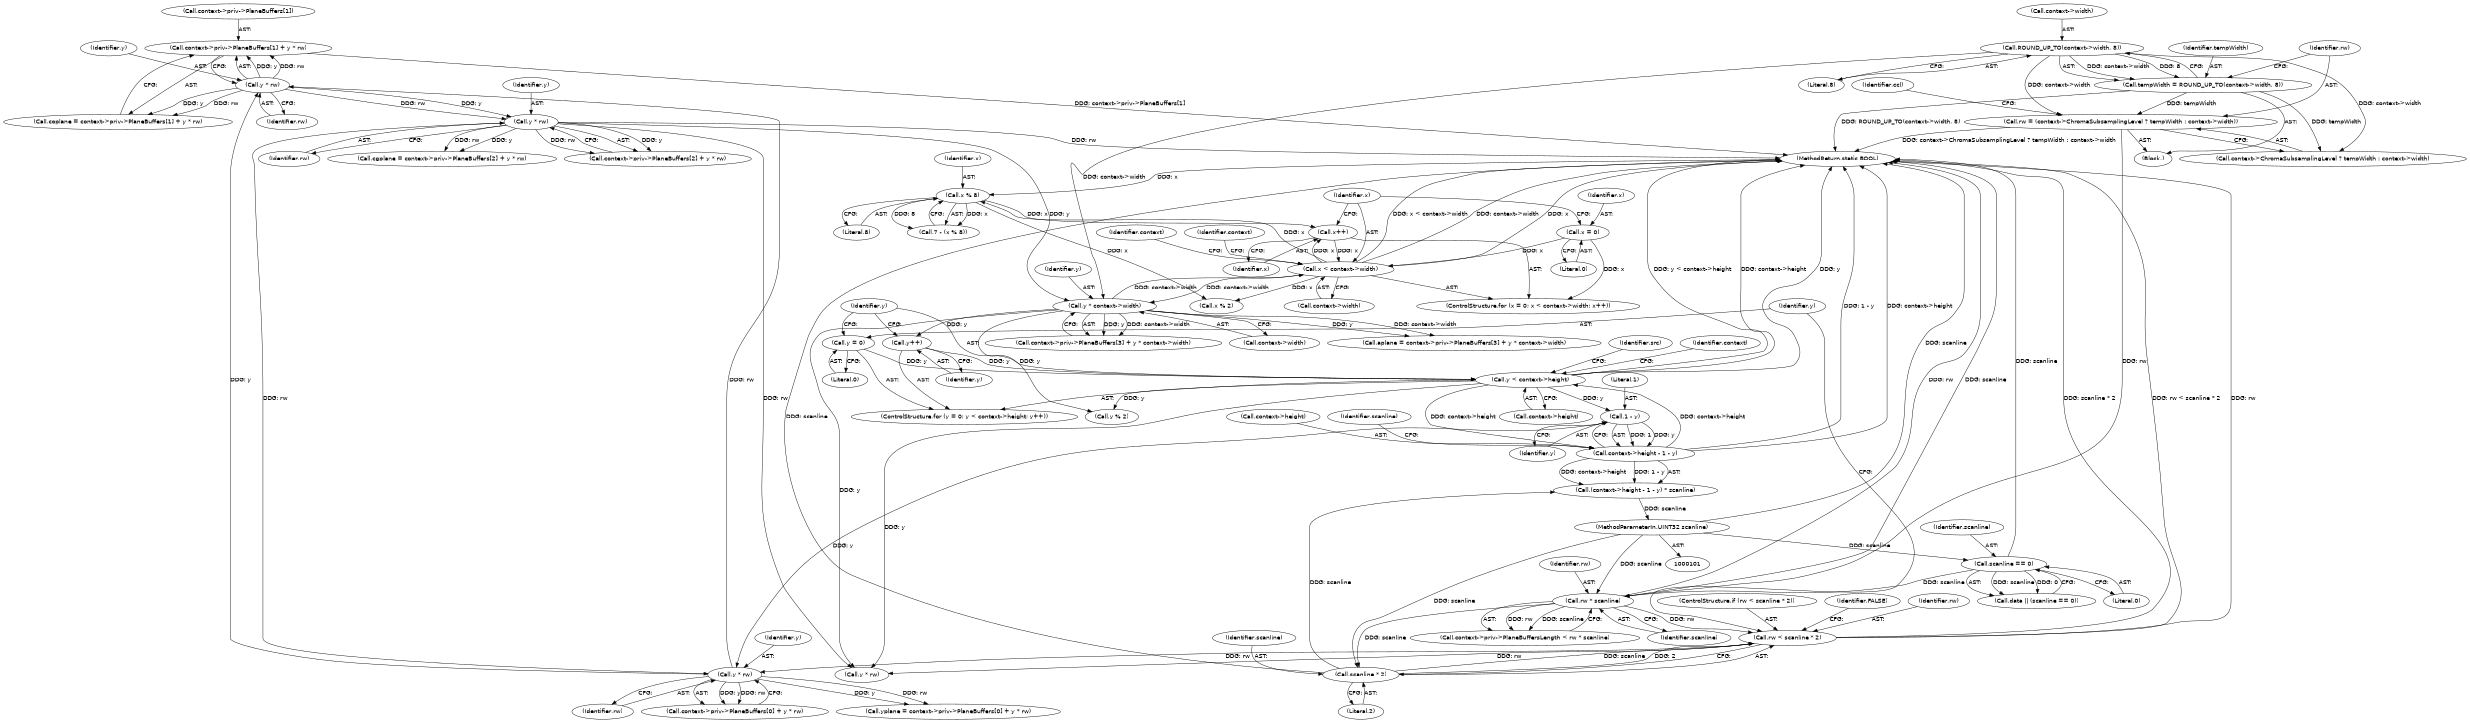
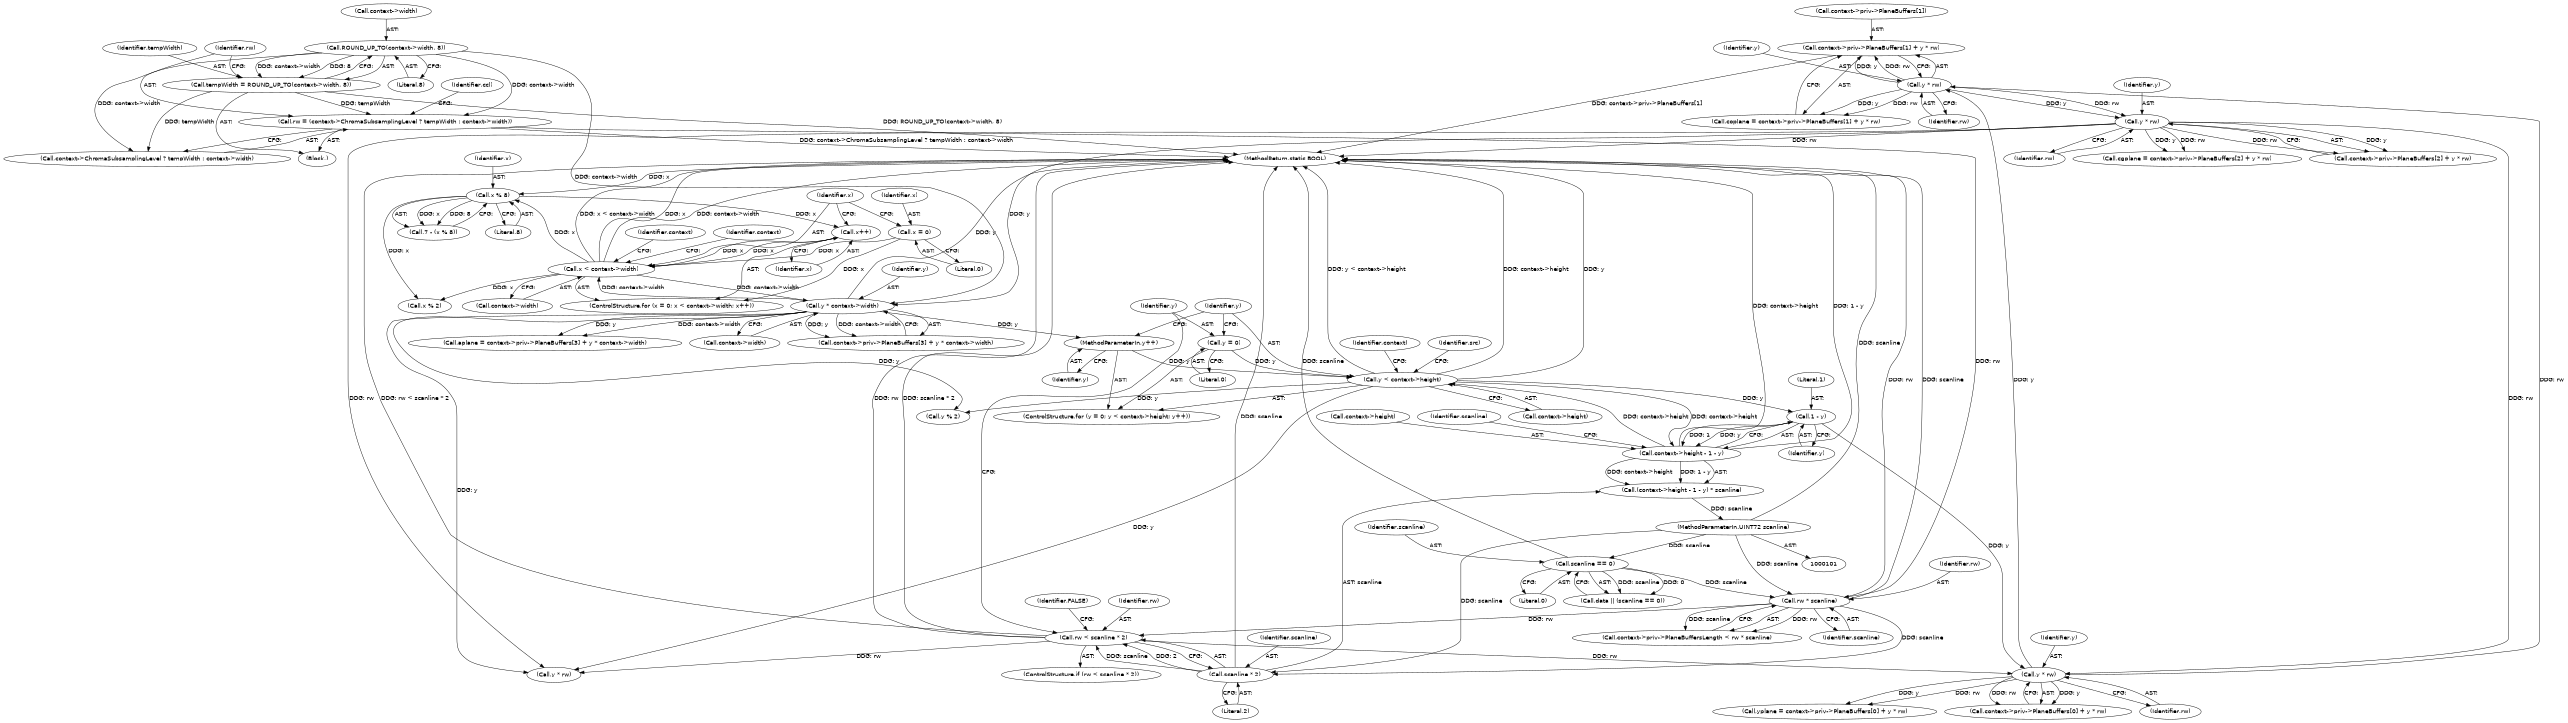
  digraph {
    fontname="DejaVu Sans"
    node [fontname="DejaVu Sans"]
    edge [fontname="DejaVu Sans"]
    n1 [label="(Call,context->priv->PlaneBuffers[1] + y * rw)"]
    n2 [label="(Call,y * rw)"]
    n3 [label="(Call,coplane = context->priv->PlaneBuffers[1] + y * rw)"]
    n4 [label="(MethodReturn,static BOOL)"]
    n5 [label="(Call,y * rw)"]
    n6 [label="(Identifier,rw)"]
    n7 [label="(Call,x % 8)"]
    n8 [label="(Call,y * rw)"]
    n9 [label="(Call,y * rw)"]
    n10 [label="(Call,y * context->width)"]
    n11 [label="(Identifier,rw)"]
    n12 [label="(Call,cgplane = context->priv->PlaneBuffers[2] + y * rw)"]
    n13 [label="(Call,context->priv->PlaneBuffers[2] + y * rw)"]
    n14 [label="(Call,context->priv->PlaneBuffers[0] + y * rw)"]
    n15 [label="(Identifier,rw)"]
    n16 [label="(Call,yplane = context->priv->PlaneBuffers[0] + y * rw)"]
    n17 [label="(Call,1 - y)"]
    n18 [label="(Call,context->height - 1 - y)"]
    n19 [label="(Identifier,y)"]
    n20 [label="(Call,y < context->height)"]
    n21 [label="(Call,(context->height - 1 - y) * scanline)"]
    n22 [label="(Call,y % 2)"]
    n23 [label="(Call,context->height)"]
    n24 [label="(ControlStructure,for (y = 0; y < context->height; y++))"]
    n25 [label="(Call,y = 0)"]
    n26 [label="(Literal,0)"]
-   n27 [label="(Call,y++)"]
+   n27 [label="(MethodParameterIn,y++)"]
    n28 [label="(Identifier,y)"]
    n29 [label="(Call,x < context->width)"]
    n30 [label="(Call,context->priv->PlaneBuffers[3] + y * context->width)"]
    n31 [label="(Call,context->width)"]
    n32 [label="(Call,aplane = context->priv->PlaneBuffers[3] + y * context->width)"]
    n33 [label="(Call,x++)"]
    n34 [label="(Call,context->width)"]
    n35 [label="(Call,x % 2)"]
    n36 [label="(ControlStructure,for (x = 0; x < context->width; x++))"]
    n37 [label="(Identifier,x)"]
    n38 [label="(Literal,8)"]
    n39 [label="(Call,7 - (x % 8))"]
    n40 [label="(Call,x = 0)"]
    n41 [label="(Literal,0)"]
    n42 [label="(Call,ROUND_UP_TO(context->width, 8))"]
    n43 [label="(Call,rw = (context->ChromaSubsamplingLevel ? tempWidth : context->width))"]
    n44 [label="(Call,tempWidth = ROUND_UP_TO(context->width, 8))"]
    n45 [label="(Call,context->ChromaSubsamplingLevel ? tempWidth : context->width)"]
    n46 [label="(Literal,8)"]
    n47 [label="(Call,rw * scanline)"]
    n48 [label="(Block,)"]
-   n49 [label="(MethodParameterIn,UINT32 scanline)"]
+   n49 [label="(MethodParameterIn,UINT72 scanline)"]
    n50 [label="(Call,rw < scanline * 2)"]
    n51 [label="(Call,scanline * 2)"]
    n52 [label="(ControlStructure,if (rw < scanline * 2))"]
    n53 [label="(Literal,2)"]
    n54 [label="(Call,context->priv->PlaneBuffersLength < rw * scanline)"]
    n55 [label="(Identifier,scanline)"]
    n56 [label="(Call,scanline == 0)"]
    n57 [label="(Literal,0)"]
    n58 [label="(Call,data || (scanline == 0))"]
    1000101
    n60 [label="(Identifier,y)"]
    n61 [label="(Identifier,src)"]
    n62 [label="(Identifier,y)"]
    n63 [label="(Identifier,scanline)"]
    n64 [label="(Call,context->priv->PlaneBuffers[1])"]
    n65 [label="(Literal,1)"]
    n66 [label="(Identifier,y)"]
    n67 [label="(Identifier,rw)"]
    n68 [label="(Call,context->width)"]
    n69 [label="(Identifier,ccl)"]
    n70 [label="(Identifier,context)"]
    n71 [label="(Identifier,x)"]
    n72 [label="(Identifier,scanline)"]
    n73 [label="(Call,context->height)"]
    n74 [label="(Identifier,context)"]
    n75 [label="(Identifier,y)"]
    n76 [label="(Identifier,context)"]
    n77 [label="(Identifier,y)"]
    n78 [label="(Identifier,x)"]
    n79 [label="(Identifier,scanline)"]
    n80 [label="(Identifier,tempWidth)"]
    n81 [label="(Identifier,FALSE)"]
    n82 [label="(Identifier,y)"]
    n83 [label="(Identifier,rw)"]
    n84 [label="(Identifier,x)"]
    n85 [label="(Identifier,rw)"]
    n1 -> n2 [label="CFG: "]
    n1 -> n3 [label="AST: "]
    n1 -> n4 [label="DDG: context->priv->PlaneBuffers[1]"]
    n2 -> n1 [label="AST: "]
    n2 -> n1 [label="DDG: y"]
    n2 -> n1 [label="DDG: rw"]
    n2 -> n3 [label="DDG: y"]
    n2 -> n3 [label="DDG: rw"]
    n2 -> n5 [label="DDG: y"]
    n2 -> n5 [label="DDG: rw"]
    n2 -> n6 [label="CFG: "]
    n3 -> n1 [label="CFG: "]
    n4 -> n7 [label="DDG: x"]
    n5 -> n4 [label="DDG: rw"]
    n5 -> n8 [label="DDG: rw"]
    n5 -> n9 [label="DDG: rw"]
    n5 -> n10 [label="DDG: y"]
    n5 -> n11 [label="CFG: "]
    n5 -> n12 [label="DDG: y"]
    n5 -> n12 [label="DDG: rw"]
    n5 -> n13 [label="AST: "]
    n5 -> n13 [label="DDG: y"]
    n5 -> n13 [label="DDG: rw"]
    n6 -> n2 [label="AST: "]
    n7 -> n33 [label="DDG: x"]
    n7 -> n35 [label="DDG: x"]
    n7 -> n38 [label="CFG: "]
    n7 -> n39 [label="AST: "]
    n7 -> n39 [label="DDG: x"]
    n7 -> n39 [label="DDG: 8"]
    n8 -> n2 [label="DDG: y"]
    n8 -> n2 [label="DDG: rw"]
    n8 -> n14 [label="AST: "]
    n8 -> n14 [label="DDG: y"]
    n8 -> n14 [label="DDG: rw"]
    n8 -> n15 [label="CFG: "]
    n8 -> n16 [label="DDG: y"]
    n8 -> n16 [label="DDG: rw"]
+   n10 -> n4 [label="DDG: y"]
    n10 -> n9 [label="DDG: y"]
    n10 -> n22 [label="DDG: y"]
    n10 -> n27 [label="DDG: y"]
    n10 -> n29 [label="DDG: context->width"]
    n10 -> n30 [label="AST: "]
    n10 -> n30 [label="DDG: y"]
    n10 -> n30 [label="DDG: context->width"]
    n10 -> n31 [label="CFG: "]
    n10 -> n32 [label="DDG: y"]
    n10 -> n32 [label="DDG: context->width"]
    n11 -> n5 [label="AST: "]
    n13 -> n5 [label="CFG: "]
    n14 -> n8 [label="CFG: "]
    n15 -> n8 [label="AST: "]
    n17 -> n8 [label="DDG: y"]
    n17 -> n18 [label="AST: "]
    n17 -> n18 [label="DDG: 1"]
    n17 -> n18 [label="DDG: y"]
    n17 -> n19 [label="CFG: "]
    n18 -> n4 [label="DDG: 1 - y"]
    n18 -> n4 [label="DDG: context->height"]
    n18 -> n17 [label="CFG: "]
    n18 -> n20 [label="DDG: context->height"]
    n18 -> n21 [label="AST: "]
    n18 -> n21 [label="DDG: context->height"]
    n18 -> n21 [label="DDG: 1 - y"]
    n19 -> n17 [label="AST: "]
    n20 -> n4 [label="DDG: y"]
    n20 -> n4 [label="DDG: y < context->height"]
    n20 -> n4 [label="DDG: context->height"]
    n20 -> n9 [label="DDG: y"]
    n20 -> n17 [label="DDG: y"]
    n20 -> n18 [label="DDG: context->height"]
    n20 -> n22 [label="DDG: y"]
    n20 -> n23 [label="CFG: "]
    n20 -> n24 [label="AST: "]
    n21 -> n49 [label="DDG: scanline"]
    n23 -> n20 [label="AST: "]
    n25 -> n20 [label="DDG: y"]
    n25 -> n24 [label="AST: "]
    n25 -> n26 [label="CFG: "]
    n26 -> n25 [label="AST: "]
    n27 -> n20 [label="DDG: y"]
    n27 -> n24 [label="AST: "]
    n27 -> n28 [label="CFG: "]
    n28 -> n27 [label="AST: "]
    n29 -> n4 [label="DDG: x"]
    n29 -> n4 [label="DDG: x < context->width"]
    n29 -> n4 [label="DDG: context->width"]
    n29 -> n7 [label="DDG: x"]
    n29 -> n10 [label="DDG: context->width"]
    n29 -> n33 [label="DDG: x"]
    n29 -> n34 [label="CFG: "]
    n29 -> n35 [label="DDG: x"]
    n29 -> n36 [label="AST: "]
    n30 -> n10 [label="CFG: "]
    n31 -> n10 [label="AST: "]
    n33 -> n29 [label="DDG: x"]
    n33 -> n36 [label="AST: "]
    n33 -> n37 [label="CFG: "]
    n34 -> n29 [label="AST: "]
    n37 -> n33 [label="AST: "]
    n38 -> n7 [label="AST: "]
    n39 -> n7 [label="CFG: "]
    n40 -> n29 [label="DDG: x"]
    n40 -> n36 [label="DDG: x"]
    n40 -> n41 [label="CFG: "]
    n41 -> n40 [label="AST: "]
    n42 -> n10 [label="DDG: context->width"]
    n42 -> n43 [label="DDG: context->width"]
    n42 -> n44 [label="AST: "]
    n42 -> n44 [label="DDG: context->width"]
    n42 -> n44 [label="DDG: 8"]
    n42 -> n45 [label="DDG: context->width"]
    n42 -> n46 [label="CFG: "]
    n43 -> n4 [label="DDG: context->ChromaSubsamplingLevel ? tempWidth : context->width"]
    n43 -> n45 [label="CFG: "]
    n43 -> n47 [label="DDG: rw"]
    n43 -> n48 [label="AST: "]
    n44 -> n4 [label="DDG: ROUND_UP_TO(context->width, 8)"]
    n44 -> n42 [label="CFG: "]
    n44 -> n43 [label="DDG: tempWidth"]
    n44 -> n45 [label="DDG: tempWidth"]
    n44 -> n48 [label="AST: "]
    n45 -> n43 [label="AST: "]
    n46 -> n42 [label="AST: "]
    n47 -> n4 [label="DDG: rw"]
    n47 -> n4 [label="DDG: scanline"]
    n47 -> n50 [label="DDG: rw"]
    n47 -> n51 [label="DDG: scanline"]
    n47 -> n54 [label="AST: "]
    n47 -> n54 [label="DDG: rw"]
    n47 -> n54 [label="DDG: scanline"]
    n47 -> n55 [label="CFG: "]
    n49 -> n4 [label="DDG: scanline"]
    n49 -> n47 [label="DDG: scanline"]
    n49 -> n51 [label="DDG: scanline"]
    n49 -> n56 [label="DDG: scanline"]
    n49 -> 1000101 [label="AST: "]
    n50 -> n4 [label="DDG: rw < scanline * 2"]
    n50 -> n4 [label="DDG: rw"]
    n50 -> n4 [label="DDG: scanline * 2"]
    n50 -> n8 [label="DDG: rw"]
    n50 -> n9 [label="DDG: rw"]
    n50 -> n51 [label="CFG: "]
-   n52 -> n50 [label="AST: "]
+   n50 -> n52 [label="AST: "]
    n51 -> n4 [label="DDG: scanline"]
-   n51 -> n21 [label="DDG: scanline"]
+   n51 -> n21 [label="AST: scanline"]
    n51 -> n50 [label="AST: "]
    n51 -> n50 [label="DDG: scanline"]
    n51 -> n50 [label="DDG: 2"]
    n51 -> n53 [label="CFG: "]
    n53 -> n51 [label="AST: "]
    n54 -> n47 [label="CFG: "]
    n55 -> n47 [label="AST: "]
    n56 -> n4 [label="DDG: scanline"]
    n56 -> n47 [label="DDG: scanline"]
    n56 -> n57 [label="CFG: "]
    n56 -> n58 [label="AST: "]
    n56 -> n58 [label="DDG: scanline"]
    n56 -> n58 [label="DDG: 0"]
    n57 -> n56 [label="AST: "]
    n58 -> n56 [label="CFG: "]
    n60 -> n2 [label="AST: "]
    n61 -> n20 [label="CFG: "]
    n62 -> n10 [label="AST: "]
    n63 -> n51 [label="AST: "]
    n64 -> n1 [label="AST: "]
    n65 -> n17 [label="AST: "]
    n66 -> n5 [label="AST: "]
    n67 -> n43 [label="AST: "]
    n67 -> n44 [label="CFG: "]
    n68 -> n42 [label="AST: "]
    n69 -> n43 [label="CFG: "]
    n70 -> n20 [label="CFG: "]
    n71 -> n29 [label="AST: "]
    n71 -> n33 [label="CFG: "]
    n71 -> n40 [label="CFG: "]
    n72 -> n56 [label="AST: "]
    n73 -> n18 [label="AST: "]
    n74 -> n29 [label="CFG: "]
    n75 -> n25 [label="AST: "]
    n75 -> n50 [label="CFG: "]
    n76 -> n29 [label="CFG: "]
    n77 -> n8 [label="AST: "]
    n78 -> n40 [label="AST: "]
    n79 -> n18 [label="CFG: "]
    n80 -> n44 [label="AST: "]
    n81 -> n50 [label="CFG: "]
    n82 -> n20 [label="AST: "]
    n82 -> n25 [label="CFG: "]
    n82 -> n27 [label="CFG: "]
    n83 -> n50 [label="AST: "]
    n84 -> n7 [label="AST: "]
    n85 -> n47 [label="AST: "]
  }
